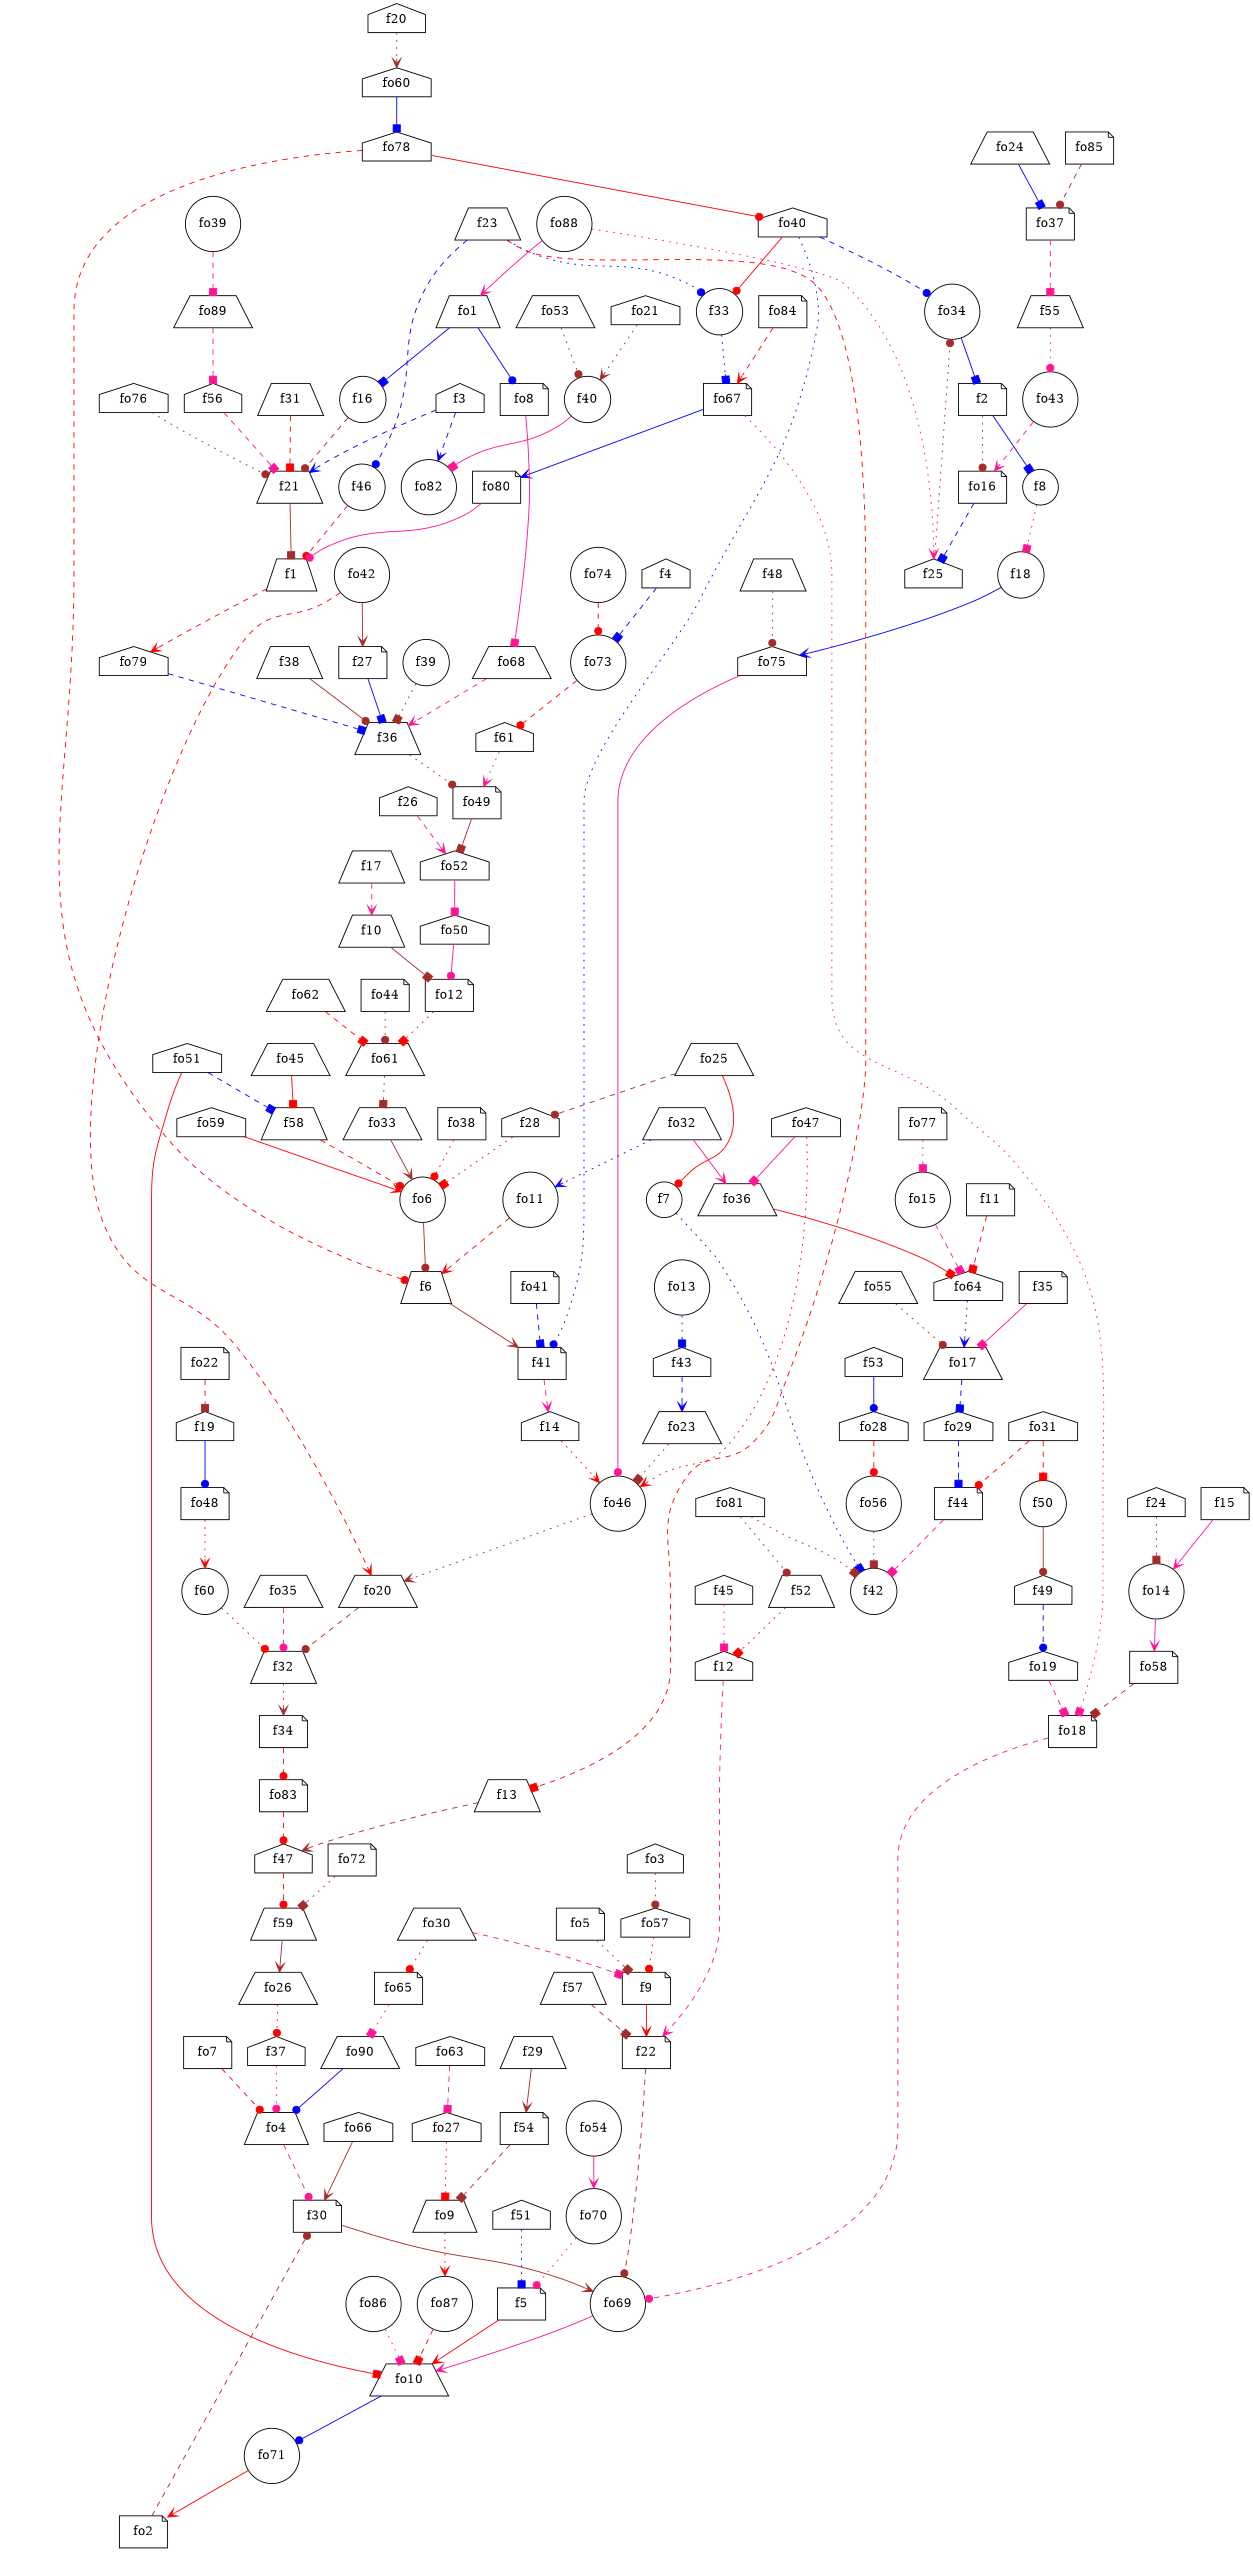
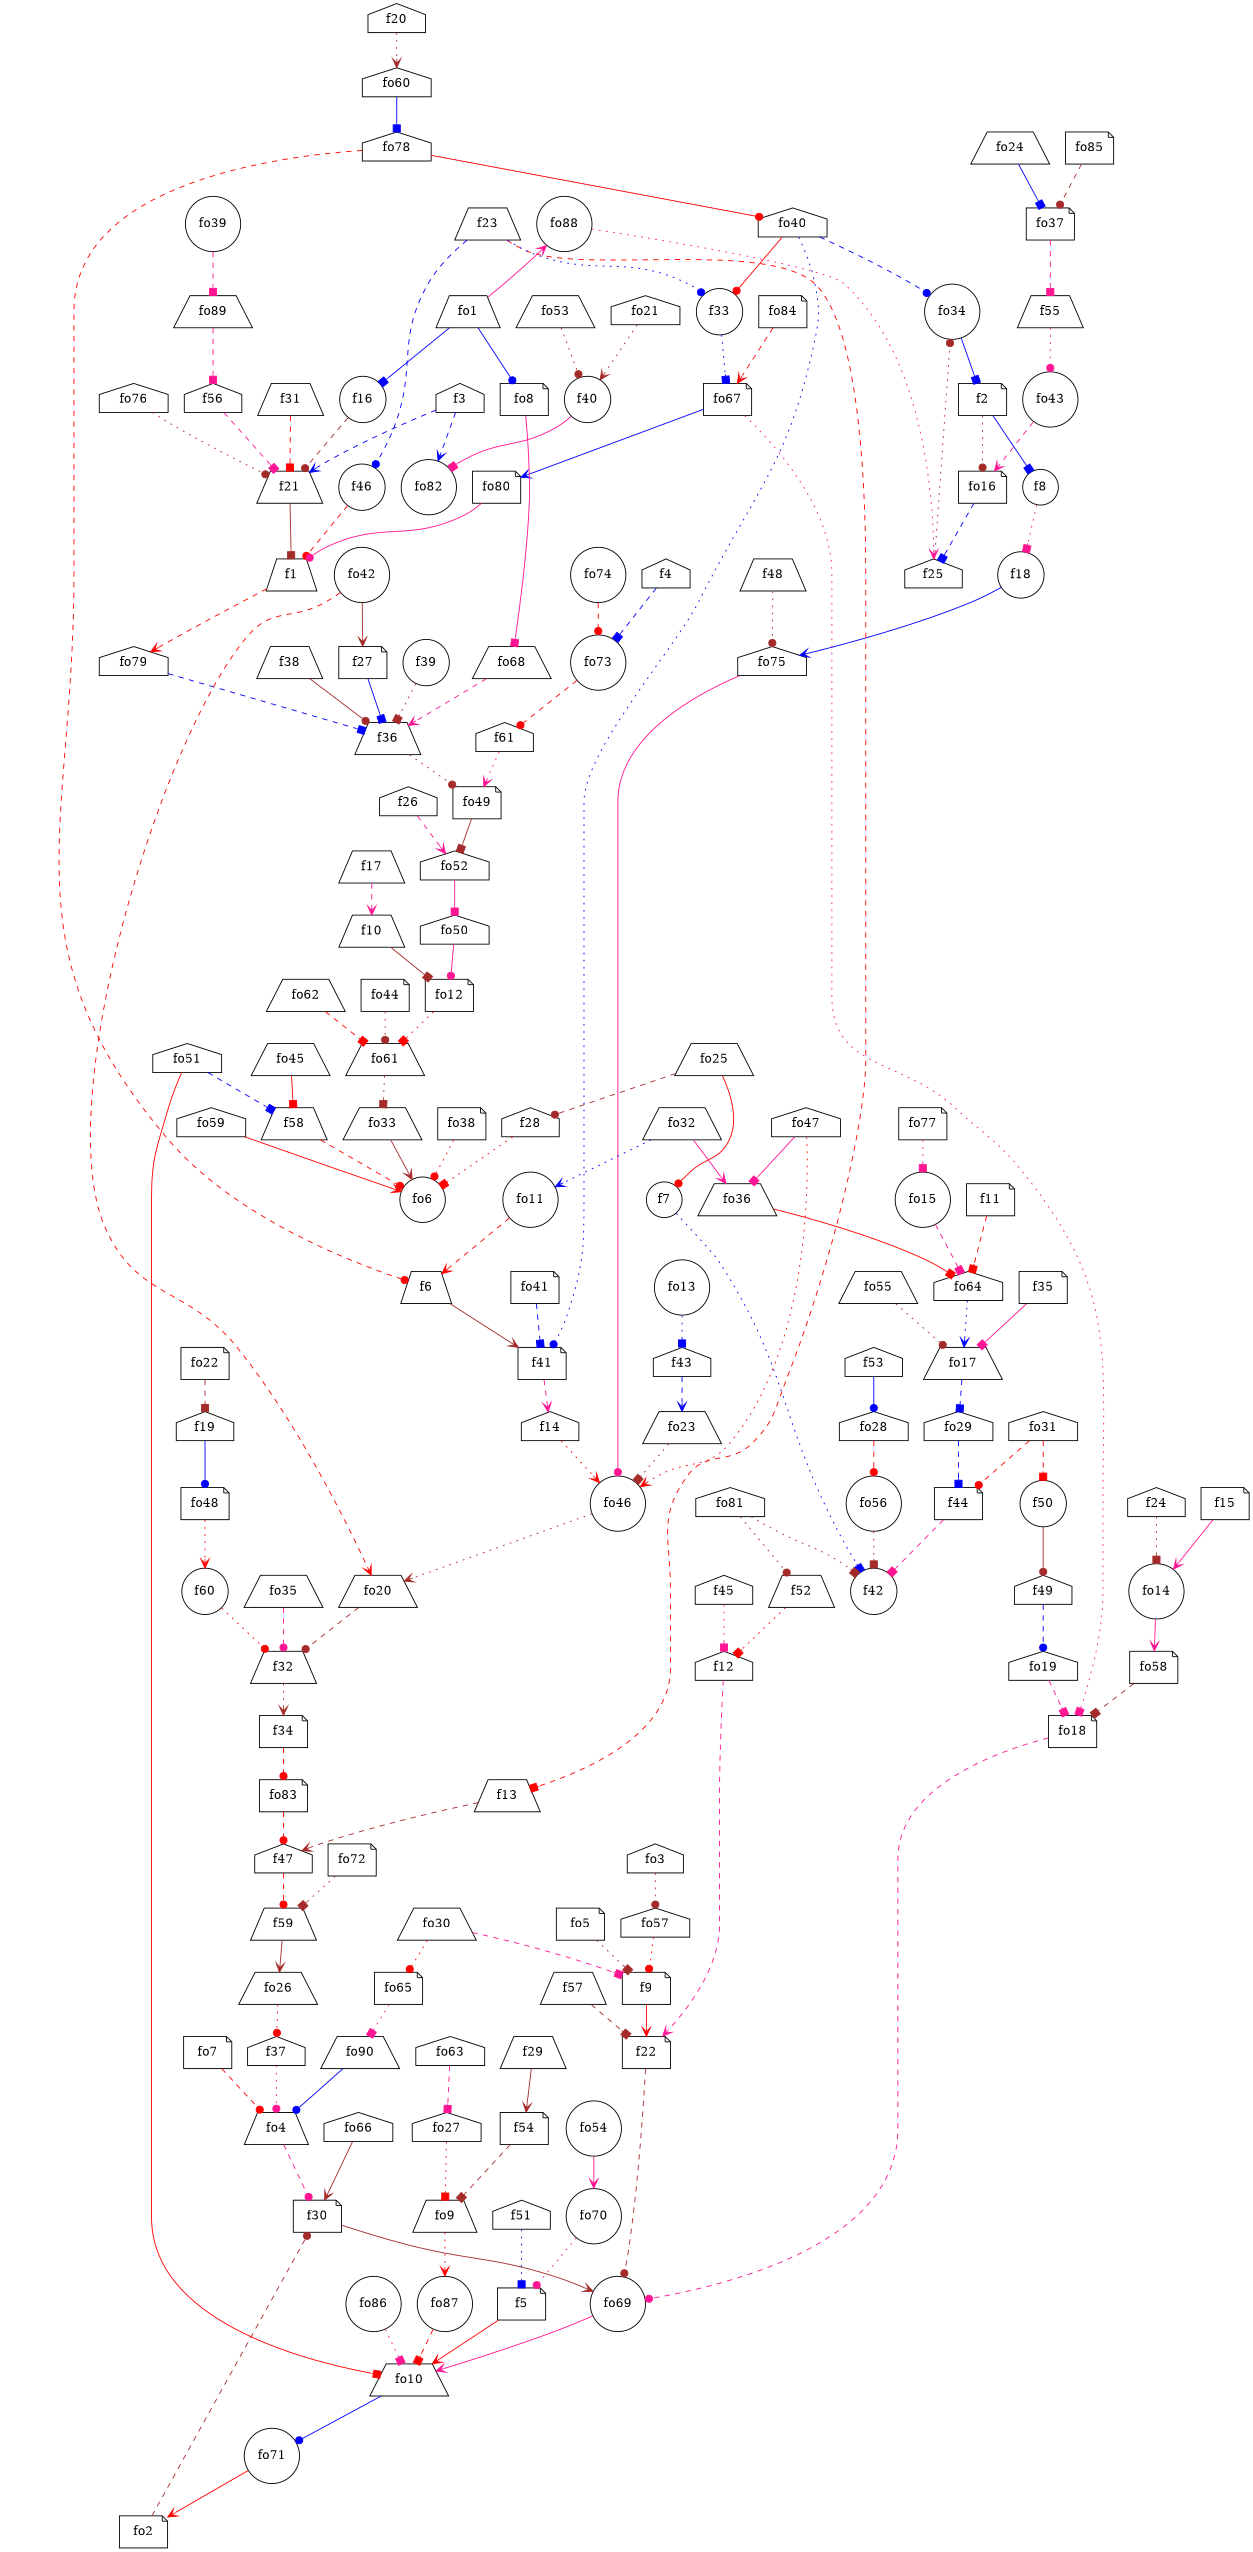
  strict digraph {
    node [shape=house]
    edge [arrowhead=box color=brown style=dashed weight=2]
    f1 [shape=trapezium]
    fo79
    f36 [shape=trapezium]
    f2 [shape=note]
    f8 [shape=circle]
    fo16 [shape=note]
    f18 [shape=circle]
    f25
    fo82 [shape=circle]
    f3
    f21 [shape=trapezium]
    fo73 [shape=circle]
    f4
    f61
    f5 [shape=note]
    fo10 [shape=trapezium]
    fo71 [shape=circle]
    f6 [shape=trapezium]
    f41 [shape=note]
    f14
    f7 [shape=circle]
    f42 [shape=circle]
    fo75
    f9 [shape=note]
    f22 [shape=note]
    fo69 [shape=circle]
    f10 [shape=trapezium]
    fo12 [shape=note]
    fo61 [shape=trapezium]
    f11 [shape=note]
    fo64
    fo17 [shape=trapezium]
    f12
    f13 [shape=trapezium]
    f47
    f59 [shape=trapezium]
    fo46 [shape=circle]
    fo20 [shape=trapezium]
    f15 [shape=note]
    fo14 [shape=circle]
    fo58 [shape=note]
    f16 [shape=circle]
    f17 [shape=trapezium]
    fo48 [shape=note]
    f19
    f60 [shape=circle]
    f20
    fo60
    fo78
    f23 [shape=trapezium]
    f33 [shape=circle]
    f46 [shape=circle]
    fo67 [shape=note]
    f24
    fo34 [shape=circle]
    f26
    fo52
    fo50
    f27 [shape=note]
    fo49 [shape=note]
    fo6 [shape=circle]
    f28
    f29 [shape=trapezium]
    f54 [shape=note]
    fo9 [shape=trapezium]
    f30 [shape=note]
    f31 [shape=trapezium]
    f32 [shape=trapezium]
    f34 [shape=note]
    fo83 [shape=note]
    fo18 [shape=note]
    fo80 [shape=note]
    f35 [shape=note]
    fo29
    fo4 [shape=trapezium]
    f37
    f38 [shape=trapezium]
    f39 [shape=circle]
    f40 [shape=circle]
    fo81
    f52 [shape=trapezium]
    fo23 [shape=trapezium]
    f43
    f44 [shape=note]
    f45
    fo26 [shape=trapezium]
    f48 [shape=trapezium]
    f49
    fo19
    f50 [shape=circle]
    f51
    f53
    fo28
    fo56 [shape=circle]
    fo87 [shape=circle]
    f55 [shape=trapezium]
    fo43 [shape=circle]
    f56
    f57 [shape=trapezium]
    f58 [shape=trapezium]
    fo1 [shape=trapezium]
    fo8 [shape=note]
    fo88 [shape=circle]
    fo68 [shape=trapezium]
    fo2 [shape=note]
    fo3
    fo57
    fo5 [shape=note]
    fo7 [shape=note]
    fo11 [shape=circle]
    fo33 [shape=trapezium]
    fo13 [shape=circle]
    fo15 [shape=circle]
    fo21
    fo22 [shape=note]
    fo24 [shape=trapezium]
    fo37 [shape=note]
    fo25 [shape=trapezium]
    fo27
    fo30 [shape=trapezium]
    fo65 [shape=note]
    fo90 [shape=trapezium]
    fo31
    fo32 [shape=trapezium]
    fo36 [shape=trapezium]
    fo35 [shape=trapezium]
    fo38 [shape=note]
    fo39 [shape=circle]
    fo89 [shape=trapezium]
    fo40
    fo41 [shape=note]
    fo42 [shape=circle]
    fo44 [shape=note]
    fo45 [shape=trapezium]
    fo47
    fo51
    fo53 [shape=trapezium]
    fo54 [shape=circle]
    fo70 [shape=circle]
    fo55 [shape=trapezium]
    fo59
    fo62 [shape=trapezium]
    fo63
    fo66
    fo72 [shape=note]
    fo74 [shape=circle]
    fo76
    fo77 [shape=note]
    fo84 [shape=note]
    fo85 [shape=note]
    fo86 [shape=circle]
    f1 -> fo79 [arrowhead=vee color=red]
    fo79 -> f36 [color=blue]
    f36 -> fo49 [arrowhead=dot style=dotted]
    f2 -> f8 [color=blue style=solid]
    f2 -> fo16 [arrowhead=dot style=dotted]
    f8 -> f18 [color=deeppink style=dotted]
    fo16 -> f25 [color=blue]
    f18 -> fo75 [arrowhead=vee color=blue style=solid]
    f25 -> fo34 [arrowhead=dot style=dotted]
    f3 -> fo82 [arrowhead=vee color=blue]
    f3 -> f21 [arrowhead=vee color=blue]
    f21 -> f1 [style=solid]
    fo73 -> f61 [arrowhead=dot color=red]
    f4 -> fo73 [color=blue]
    f61 -> fo49 [arrowhead=vee color=deeppink style=dotted]
    f5 -> fo10 [arrowhead=vee color=red style=solid]
    fo10 -> fo71 [arrowhead=dot color=blue style=solid]
    fo71 -> fo2 [arrowhead=vee color=red style=solid]
    f6 -> f41 [arrowhead=vee style=solid]
    f41 -> f14 [arrowhead=vee color=deeppink]
    f14 -> fo46 [arrowhead=vee color=red style=dotted]
    f7 -> f42 [color=blue style=dotted]
    fo75 -> fo46 [arrowhead=dot color=deeppink style=solid]
    f9 -> f22 [arrowhead=vee color=red style=solid]
    f22 -> fo69 [arrowhead=dot]
    fo69 -> fo10 [arrowhead=vee color=deeppink style=solid]
    f10 -> fo12 [style=solid]
    fo12 -> fo61 [color=red style=dotted]
    fo61 -> fo33 [style=dotted]
    f11 -> fo64 [color=red]
    fo64 -> fo17 [arrowhead=vee color=blue style=dotted]
    fo17 -> fo29 [color=blue]
    f12 -> f22 [arrowhead=vee color=deeppink]
    f13 -> f47 [arrowhead=vee]
    f47 -> f59 [arrowhead=dot color=red]
    f59 -> fo26 [arrowhead=vee style=solid]
    fo46 -> fo20 [arrowhead=vee style=dotted]
    fo20 -> f32 [arrowhead=dot]
    f15 -> fo14 [arrowhead=vee color=deeppink style=solid]
    fo14 -> fo58 [arrowhead=vee color=deeppink style=solid]
    fo58 -> fo18
    f16 -> f21 [arrowhead=dot]
    f17 -> f10 [arrowhead=vee color=deeppink]
    fo48 -> f60 [arrowhead=vee color=red style=dotted]
    f19 -> fo48 [arrowhead=dot color=blue style=solid]
    f60 -> f32 [arrowhead=dot color=red style=dotted]
    f20 -> fo60 [arrowhead=vee style=dotted]
    fo60 -> fo78 [color=blue style=solid]
    fo78 -> f6 [arrowhead=dot color=red]
    fo78 -> fo40 [arrowhead=dot color=red style=solid]
    f23 -> f13 [color=red]
    f23 -> f33 [arrowhead=dot color=blue style=dotted]
    f23 -> f46 [arrowhead=dot color=blue]
    f33 -> fo67 [color=blue style=dotted]
    f46 -> f1 [arrowhead=dot color=red]
    fo67 -> fo18 [color=deeppink style=dotted]
    fo67 -> fo80 [arrowhead=vee color=blue style=solid]
    f24 -> fo14 [style=dotted]
    fo34 -> f2 [color=blue style=solid]
    f26 -> fo52 [arrowhead=vee color=deeppink]
    fo52 -> fo50 [color=deeppink style=solid]
    fo50 -> fo12 [arrowhead=dot color=deeppink style=solid]
    f27 -> f36 [color=blue style=solid]
    fo49 -> fo52 [style=solid]
-   fo6 -> f6 [arrowhead=dot style=solid]
    f28 -> fo6 [color=red style=dotted]
    f29 -> f54 [arrowhead=vee style=solid]
    f54 -> fo9
    fo9 -> fo87 [arrowhead=vee color=red style=dotted]
    f30 -> fo69 [arrowhead=vee style=solid]
    f31 -> f21 [color=red]
    f32 -> f34 [arrowhead=vee style=dotted]
    f34 -> fo83 [arrowhead=dot color=red]
    fo83 -> f47 [arrowhead=dot color=red]
    fo18 -> fo69 [arrowhead=dot color=deeppink]
    fo80 -> f1 [arrowhead=dot color=deeppink style=solid]
    f35 -> fo17 [color=deeppink style=solid]
    fo29 -> f44 [color=blue]
    fo4 -> f30 [arrowhead=dot color=deeppink]
    f37 -> fo4 [arrowhead=dot color=deeppink style=dotted]
    f38 -> f36 [arrowhead=dot style=solid]
    f39 -> f36 [style=dotted]
    f40 -> fo82 [color=deeppink style=solid]
    fo81 -> f42 [style=dotted]
    fo81 -> f52 [arrowhead=dot style=dotted]
    f52 -> f12 [color=red style=dotted]
    fo23 -> fo46 [style=dotted]
    f43 -> fo23 [arrowhead=vee color=blue]
    f44 -> f42 [color=deeppink]
    f45 -> f12 [color=deeppink style=dotted]
    fo26 -> f37 [arrowhead=dot color=red style=dotted]
    f48 -> fo75 [arrowhead=dot style=dotted]
    f49 -> fo19 [arrowhead=dot color=blue]
    fo19 -> fo18 [color=deeppink]
    f50 -> f49 [arrowhead=dot style=solid]
    f51 -> f5 [color=blue style=dotted]
    f53 -> fo28 [arrowhead=dot color=blue style=solid]
    fo28 -> fo56 [arrowhead=dot color=red]
    fo56 -> f42 [style=dotted]
    fo87 -> fo10 [color=red]
    f55 -> fo43 [arrowhead=dot color=deeppink style=dotted]
    fo43 -> fo16 [arrowhead=vee color=deeppink]
    f56 -> f21 [color=deeppink]
    f57 -> f22
    f58 -> fo6 [arrowhead=dot color=red]
    fo1 -> f16 [color=blue style=solid]
    fo1 -> fo8 [arrowhead=dot color=blue style=solid]
-   fo88 -> fo1 [arrowhead=vee color=deeppink style=solid]
+   fo1 -> fo88 [arrowhead=vee color=deeppink style=solid]
    fo8 -> fo68 [color=deeppink style=solid]
    fo88 -> f25 [arrowhead=vee color=deeppink style=dotted]
    fo68 -> f36 [arrowhead=vee color=deeppink]
    fo2 -> f30 [arrowhead=dot]
    fo3 -> fo57 [arrowhead=dot style=dotted]
    fo57 -> f9 [arrowhead=dot color=red style=dotted]
    fo5 -> f9 [style=dotted]
    fo7 -> fo4 [arrowhead=dot color=red]
    fo11 -> f6 [arrowhead=vee color=red]
    fo33 -> fo6 [arrowhead=vee style=solid]
    fo13 -> f43 [color=blue style=dotted]
    fo15 -> fo64 [color=deeppink]
    fo21 -> f40 [arrowhead=vee style=dotted]
    fo22 -> f19
    fo24 -> fo37 [color=blue style=solid]
    fo37 -> f55 [color=deeppink]
    fo25 -> f7 [arrowhead=dot color=red style=solid]
    fo25 -> f28 [arrowhead=dot]
    fo27 -> fo9 [color=red style=dotted]
    fo30 -> f9 [color=deeppink]
    fo30 -> fo65 [arrowhead=dot color=red style=dotted]
    fo65 -> fo90 [color=deeppink style=dotted]
    fo90 -> fo4 [arrowhead=dot color=blue style=solid]
    fo31 -> f44 [arrowhead=dot color=red]
    fo31 -> f50 [color=red]
    fo32 -> fo11 [arrowhead=vee color=blue style=dotted]
    fo32 -> fo36 [arrowhead=vee color=deeppink style=solid]
    fo36 -> fo64 [color=red style=solid]
    fo35 -> f32 [arrowhead=dot color=deeppink]
    fo38 -> fo6 [arrowhead=dot color=red style=dotted]
    fo39 -> fo89 [color=deeppink]
    fo89 -> f56 [color=deeppink]
    fo40 -> f41 [arrowhead=dot color=blue style=dotted]
    fo40 -> f33 [arrowhead=dot color=red style=solid]
    fo40 -> fo34 [arrowhead=dot color=blue]
    fo41 -> f41 [color=blue]
    fo42 -> fo20 [arrowhead=vee color=red]
    fo42 -> f27 [arrowhead=vee style=solid]
    fo44 -> fo61 [arrowhead=dot style=dotted]
    fo45 -> f58 [color=red style=solid]
    fo47 -> fo46 [arrowhead=vee color=red style=dotted]
    fo47 -> fo36 [color=deeppink style=solid]
    fo51 -> fo10 [color=red style=solid]
    fo51 -> f58 [color=blue]
    fo53 -> f40 [arrowhead=dot style=dotted]
    fo54 -> fo70 [arrowhead=vee color=deeppink style=solid]
    fo70 -> f5 [arrowhead=dot color=deeppink style=dotted]
    fo55 -> fo17 [arrowhead=dot style=dotted]
    fo59 -> fo6 [arrowhead=vee color=red style=solid]
    fo62 -> fo61 [color=red]
    fo63 -> fo27 [color=deeppink]
    fo66 -> f30 [arrowhead=vee style=solid]
    fo72 -> f59 [style=dotted]
    fo74 -> fo73 [arrowhead=dot color=red]
    fo76 -> f21 [arrowhead=dot style=dotted]
    fo77 -> fo15 [color=deeppink style=dotted]
    fo84 -> fo67 [arrowhead=vee color=red]
    fo85 -> fo37 [arrowhead=dot]
    fo86 -> fo10 [color=deeppink style=dotted]
  }
